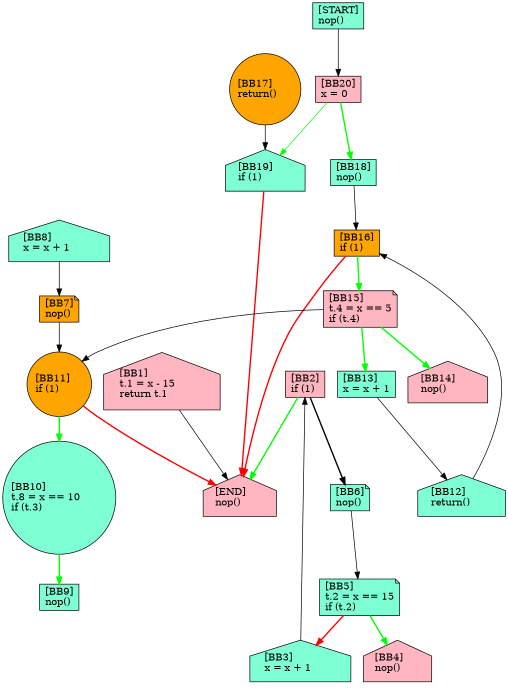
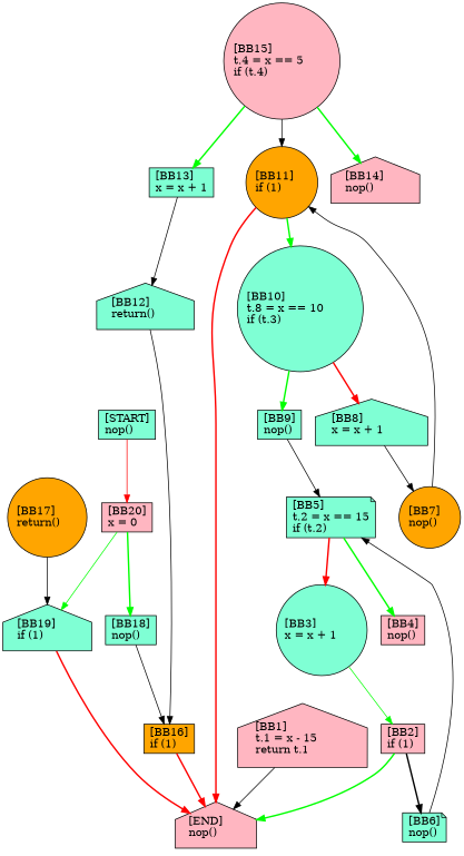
  digraph {
    node [fillcolor=aquamarine shape=house style=filled]
    edge [penwidth=2]
    n1 [fillcolor=lightpink label="[BB20]\lx = 0\l" shape=box]
    n2 [label="[BB19]\lif (1)\l"]
    n3 [label="[BB18]\lnop()\l" shape=box]
    n4 [fillcolor=lightpink label="[END]\lnop()\l"]
    n5 [fillcolor=orange label="[BB16]\lif (1)\l" shape=box]
-   n6 [fillcolor=lightpink label="[BB15]\lt.4 = x == 5\lif (t.4)\l" shape=note]
+   n6 [fillcolor=lightpink label="[BB15]\lt.4 = x == 5\lif (t.4)\l" shape=circle]
    n7 [fillcolor=orange label="[BB17]\lreturn()\l" shape=circle]
    n8 [fillcolor=orange label="[BB11]\lif (1)\l" shape=circle]
    n9 [label="[BB13]\lx = x + 1\l" shape=box]
    n10 [fillcolor=lightpink label="[BB14]\lnop()\l"]
    n11 [label="[BB5]\lt.2 = x == 15\lif (t.2)\l" shape=note]
-   n12 [fillcolor=lightpink label="[BB4]\lnop()\l"]
-   n13 [label="[BB3]\lx = x + 1\l"]
+   n12 [fillcolor=lightpink label="[BB4]\lnop()\l" shape=box]
+   n13 [label="[BB3]\lx = x + 1\l" shape=circle]
    n14 [fillcolor=lightpink label="[BB2]\lif (1)\l" shape=box]
    n15 [fillcolor=lightpink label="[BB1]\lt.1 = x - 15\lreturn t.1\l"]
    n16 [label="[BB6]\lnop()\l" shape=note]
-   n17 [fillcolor=orange label="[BB7]\lnop()\l" shape=note]
+   n17 [fillcolor=orange label="[BB7]\lnop()\l" shape=circle]
    n18 [label="[BB10]\lt.8 = x == 10\lif (t.3)\l" shape=circle]
    n19 [label="[BB8]\lx = x + 1\l"]
    n20 [label="[BB9]\lnop()\l" shape=box]
    n21 [label="[START]\lnop()\l" shape=box]
    n22 [label="[BB12]\lreturn()\l"]
    n1 -> n2 [color=green penwidth=""]
    n1 -> n3 [color=green]
    n2 -> n4 [color=red]
    n3 -> n5 [penwidth=""]
    n5 -> n4 [color=red]
-   n5 -> n6 [color=green]
    n6 -> n8 [penwidth=""]
    n6 -> n9 [color=green]
    n6 -> n10 [color=green]
    n7 -> n2 [penwidth=""]
    n8 -> n4 [color=red]
    n8 -> n18 [color=green]
    n9 -> n22 [penwidth=""]
    n11 -> n12 [color=green]
    n11 -> n13 [color=red]
-   n13 -> n14 [penwidth=""]
+   n13 -> n14 [color=green penwidth=""]
    n14 -> n4 [color=green]
    n14 -> n16 [color=black]
    n15 -> n4 [penwidth=""]
    n16 -> n11 [penwidth=""]
    n17 -> n8 [penwidth=""]
+   n18 -> n19 [color=red]
    n18 -> n20 [color=green]
    n19 -> n17 [penwidth=""]
-   n21 -> n1 [penwidth=""]
+   n20 -> n11 [penwidth=""]
+   n21 -> n1 [color=red penwidth=""]
    n22 -> n5 [penwidth=""]
  }
